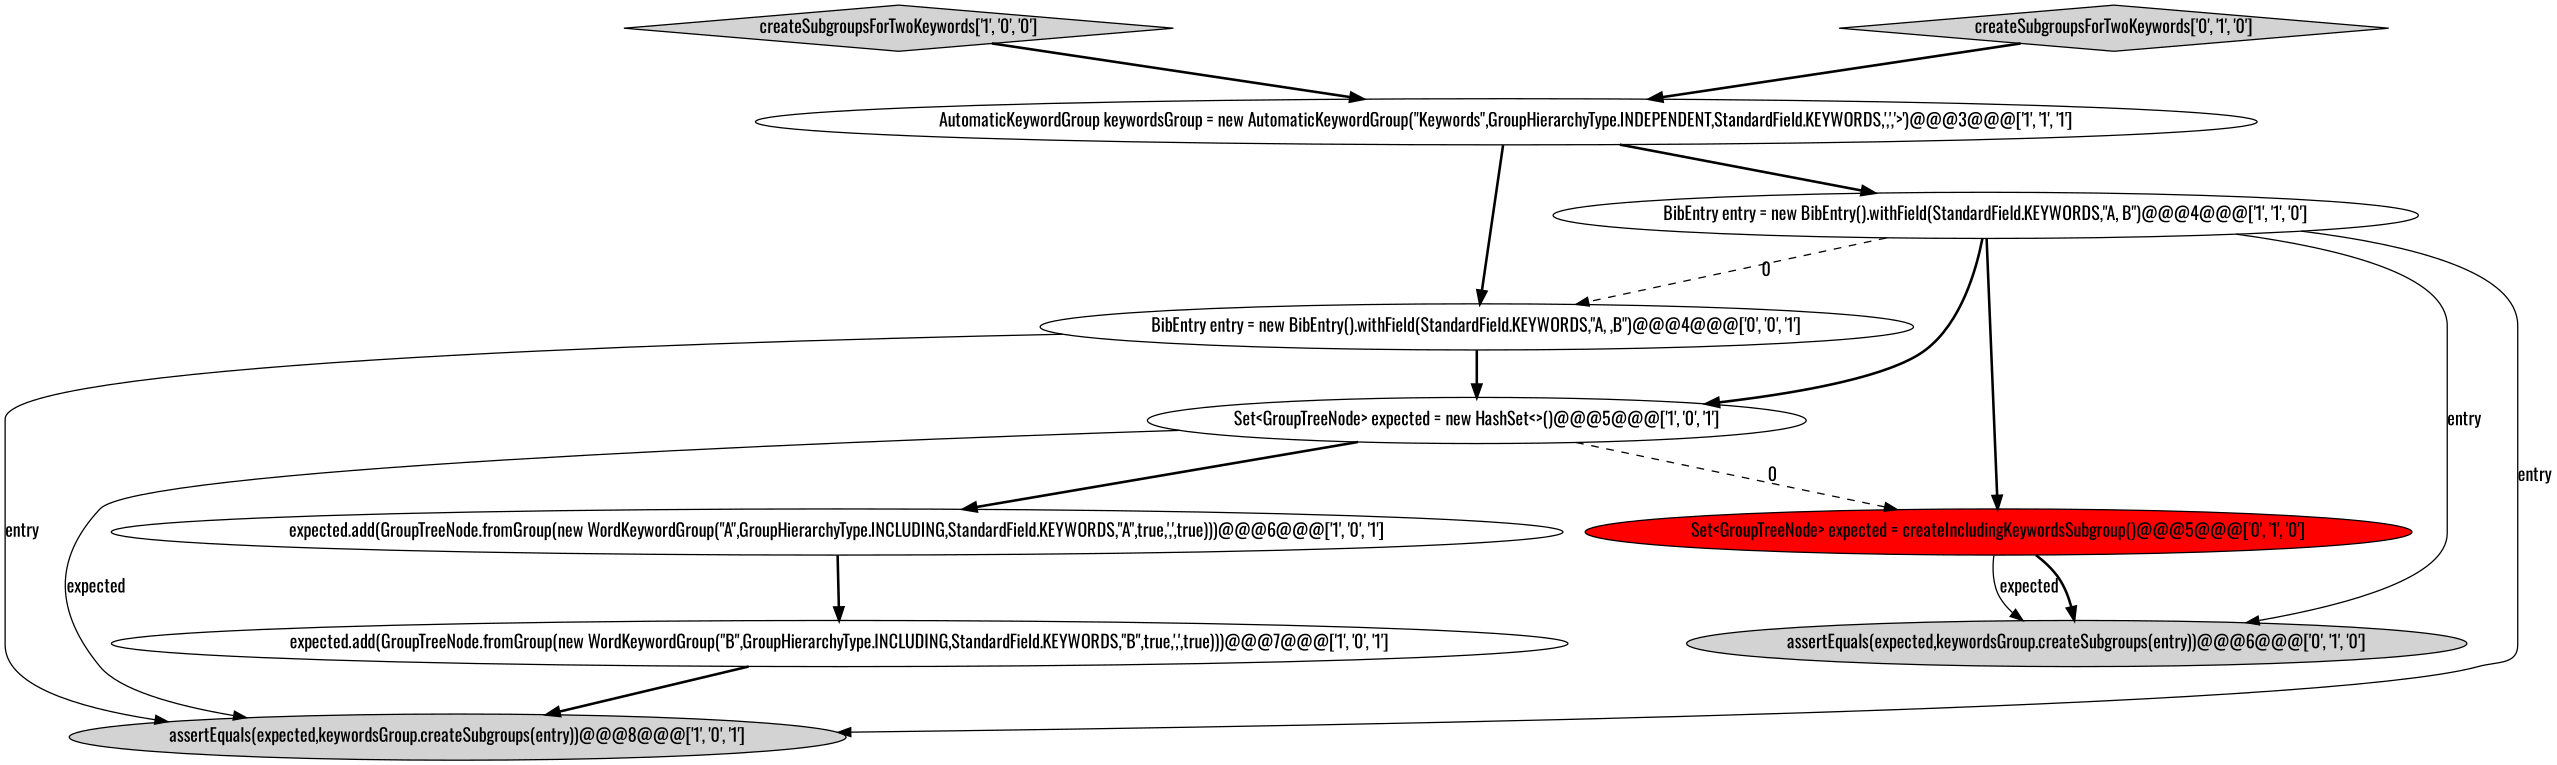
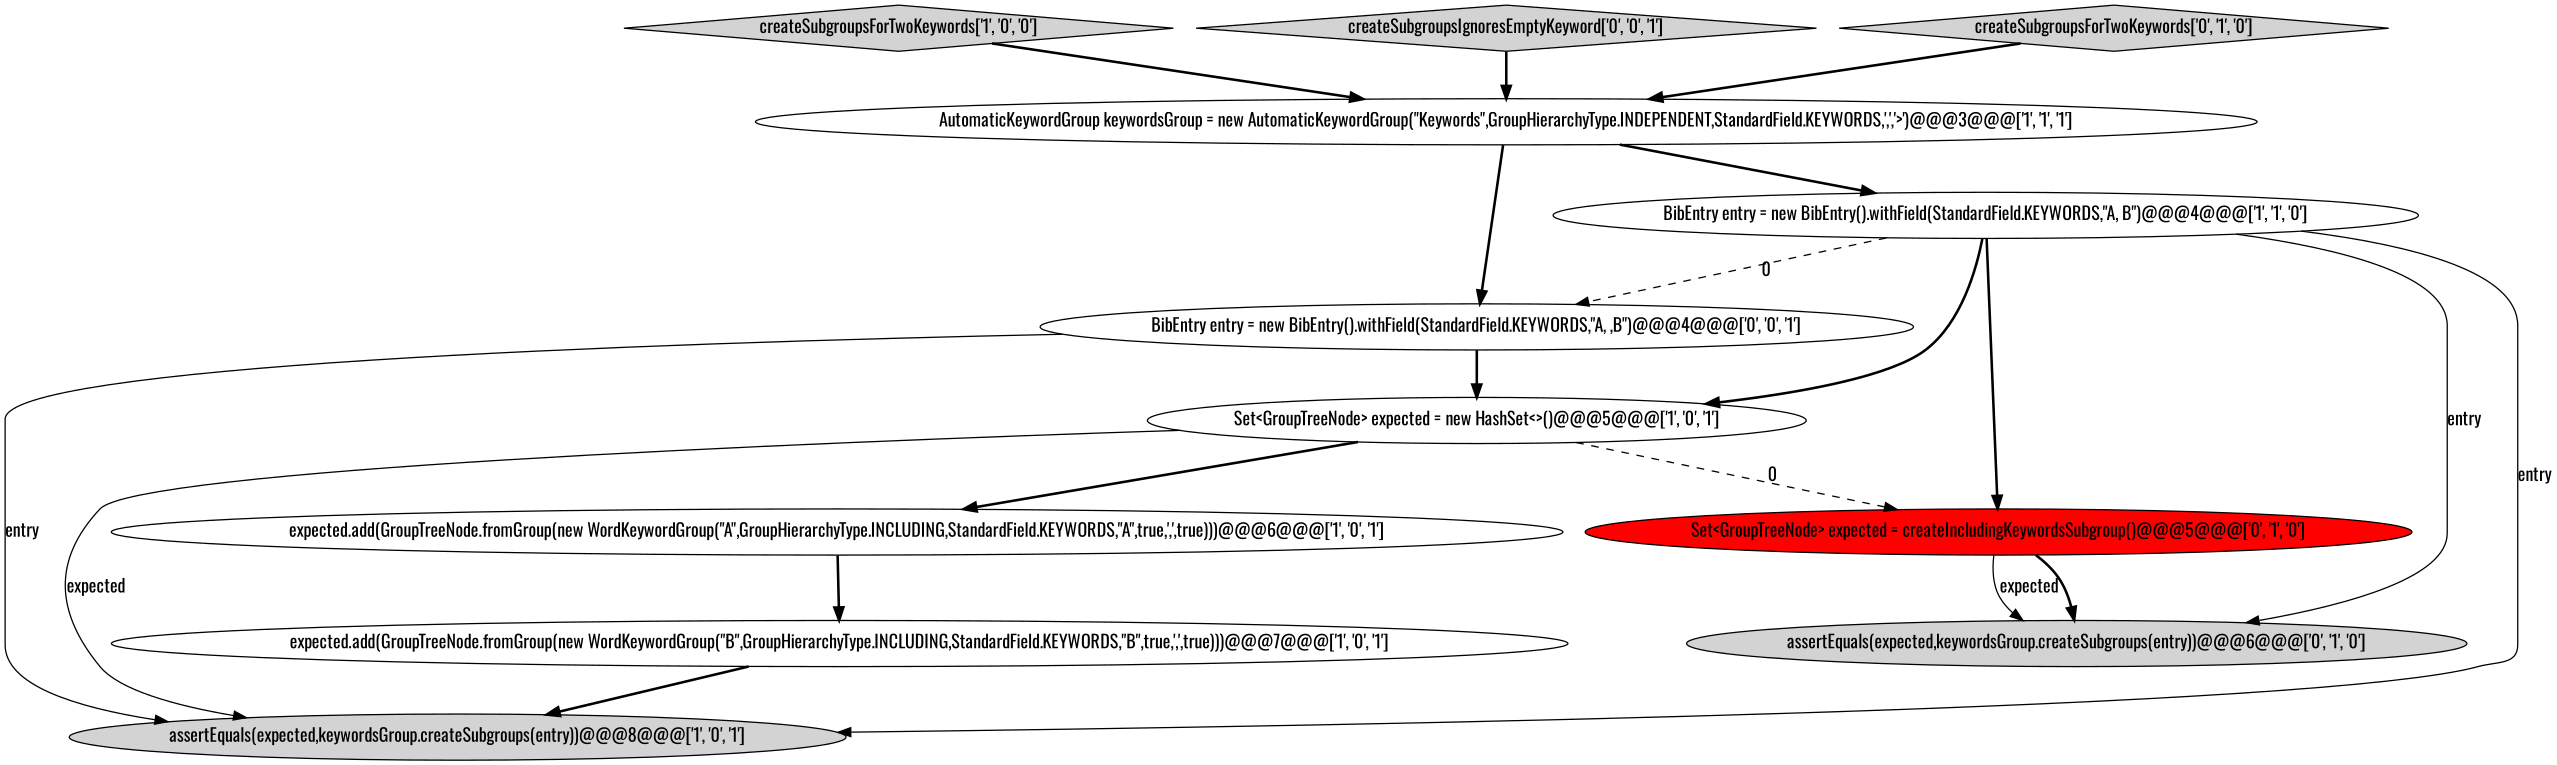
  digraph {
    fontname=Oswald
    node [fillcolor=white shape=ellipse style=filled fontname=Oswald]
    edge [style=bold fontname=Oswald]
    n1 [label="expected.add(GroupTreeNode.fromGroup(new WordKeywordGroup(\"A\",GroupHierarchyType.INCLUDING,StandardField.KEYWORDS,\"A\",true,',',true)))@@@6@@@['1', '0', '1']"]
    n2 [label="expected.add(GroupTreeNode.fromGroup(new WordKeywordGroup(\"B\",GroupHierarchyType.INCLUDING,StandardField.KEYWORDS,\"B\",true,',',true)))@@@7@@@['1', '0', '1']"]
    n3 [fillcolor=red label="Set<GroupTreeNode> expected = createIncludingKeywordsSubgroup()@@@5@@@['0', '1', '0']"]
    n4 [fillcolor=lightgray label="assertEquals(expected,keywordsGroup.createSubgroups(entry))@@@6@@@['0', '1', '0']"]
    n5 [fillcolor=lightgray label="createSubgroupsForTwoKeywords['1', '0', '0']" shape=diamond]
    n6 [label="AutomaticKeywordGroup keywordsGroup = new AutomaticKeywordGroup(\"Keywords\",GroupHierarchyType.INDEPENDENT,StandardField.KEYWORDS,',','>')@@@3@@@['1', '1', '1']"]
+   n7 [fillcolor=lightgray label="createSubgroupsIgnoresEmptyKeyword['0', '0', '1']" shape=diamond]
    n8 [label="BibEntry entry = new BibEntry().withField(StandardField.KEYWORDS,\"A, B\")@@@4@@@['1', '1', '0']"]
    n9 [fillcolor=lightgray label="assertEquals(expected,keywordsGroup.createSubgroups(entry))@@@8@@@['1', '0', '1']"]
    n10 [label="BibEntry entry = new BibEntry().withField(StandardField.KEYWORDS,\"A, ,B\")@@@4@@@['0', '0', '1']"]
    n11 [label="Set<GroupTreeNode> expected = new HashSet<>()@@@5@@@['1', '0', '1']"]
    n12 [fillcolor=lightgray label="createSubgroupsForTwoKeywords['0', '1', '0']" shape=diamond]
    n1 -> n2
    n2 -> n9
    n3 -> n4 [label=expected style=solid]
    n3 -> n4
    n5 -> n6
    n6 -> n8
    n6 -> n10
+   n7 -> n6
    n8 -> n3
    n8 -> n4 [label=entry style=solid]
    n8 -> n9 [label=entry style=solid]
    n8 -> n10 [label=0 style=dashed]
    n8 -> n11
    n10 -> n9 [label=entry style=solid]
    n10 -> n11
    n11 -> n1
    n11 -> n3 [label=0 style=dashed]
    n11 -> n9 [label=expected style=solid]
    n12 -> n6
  }
